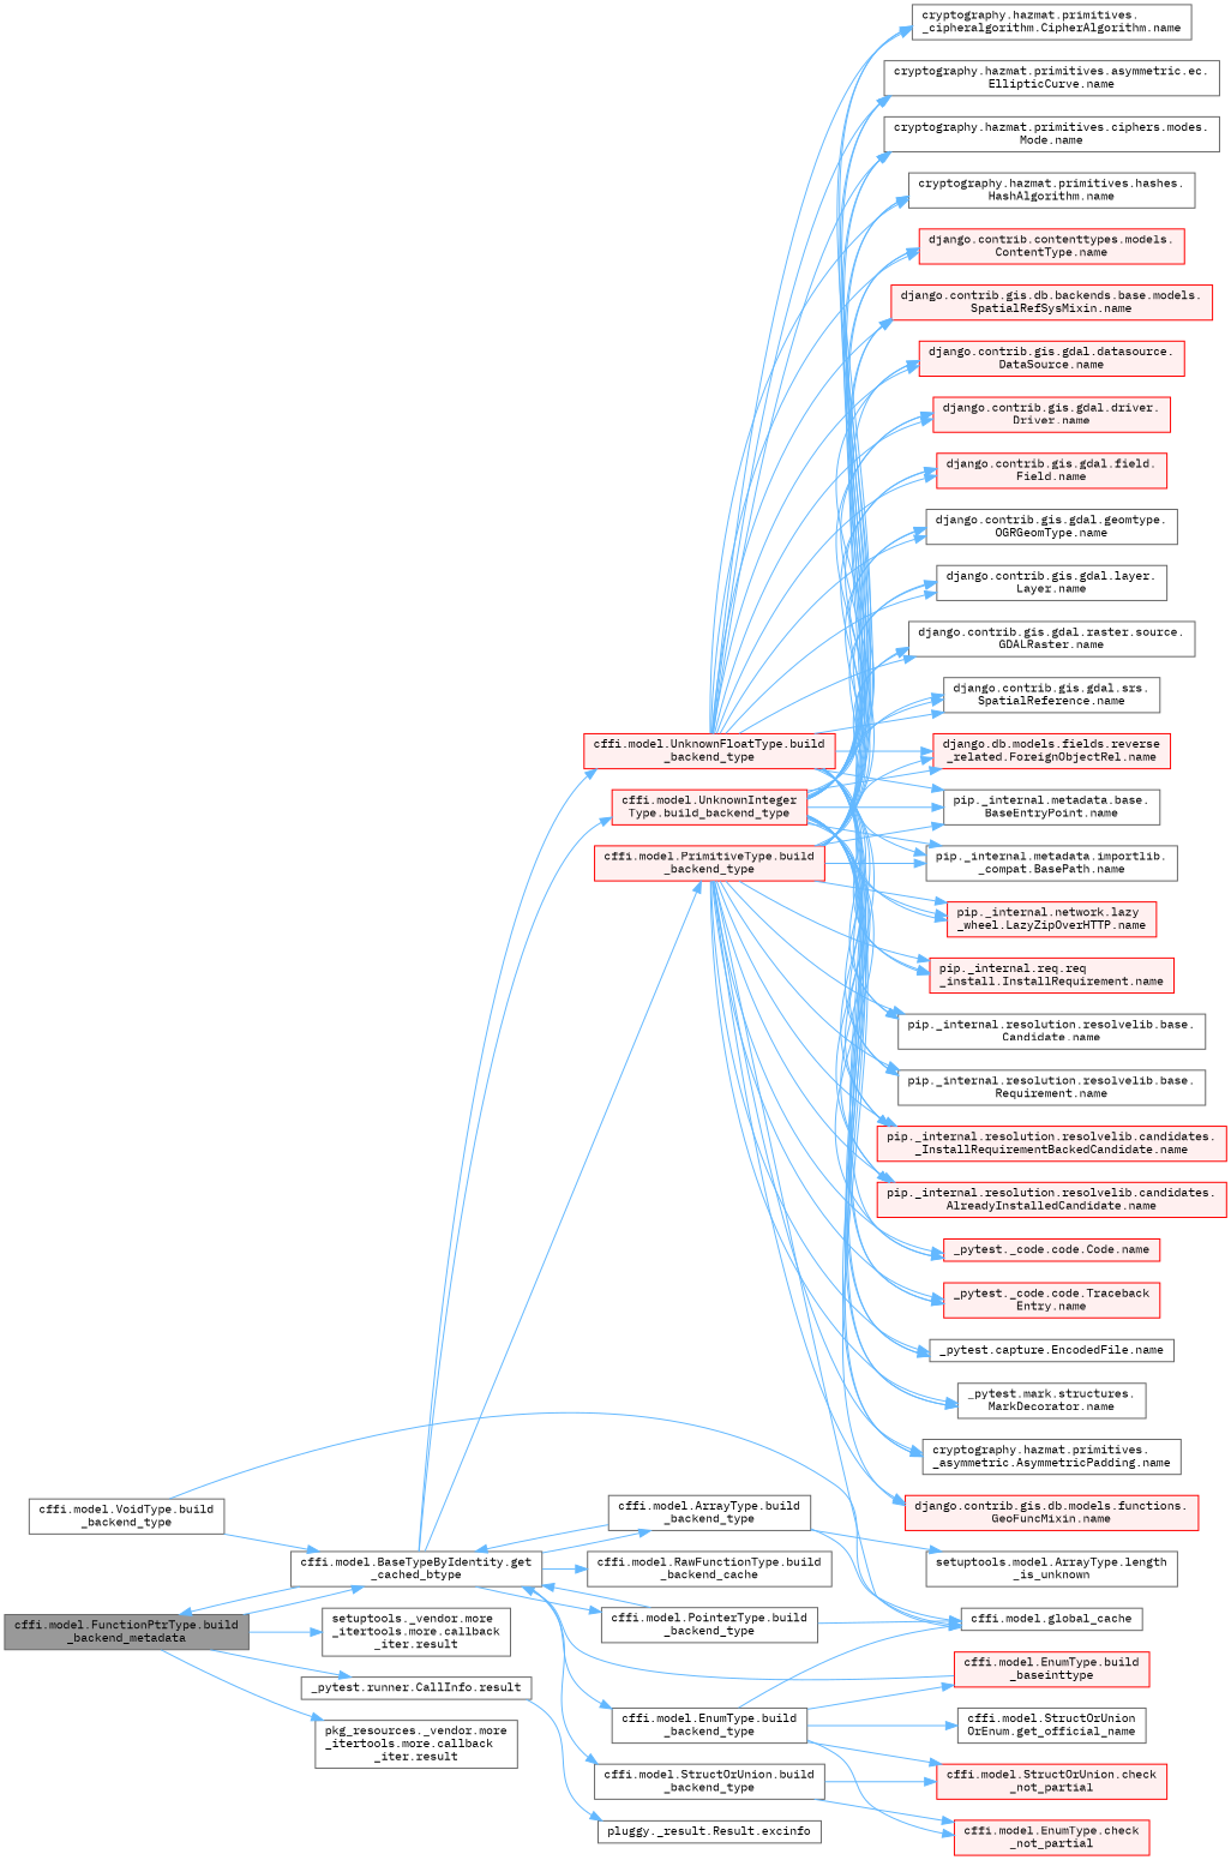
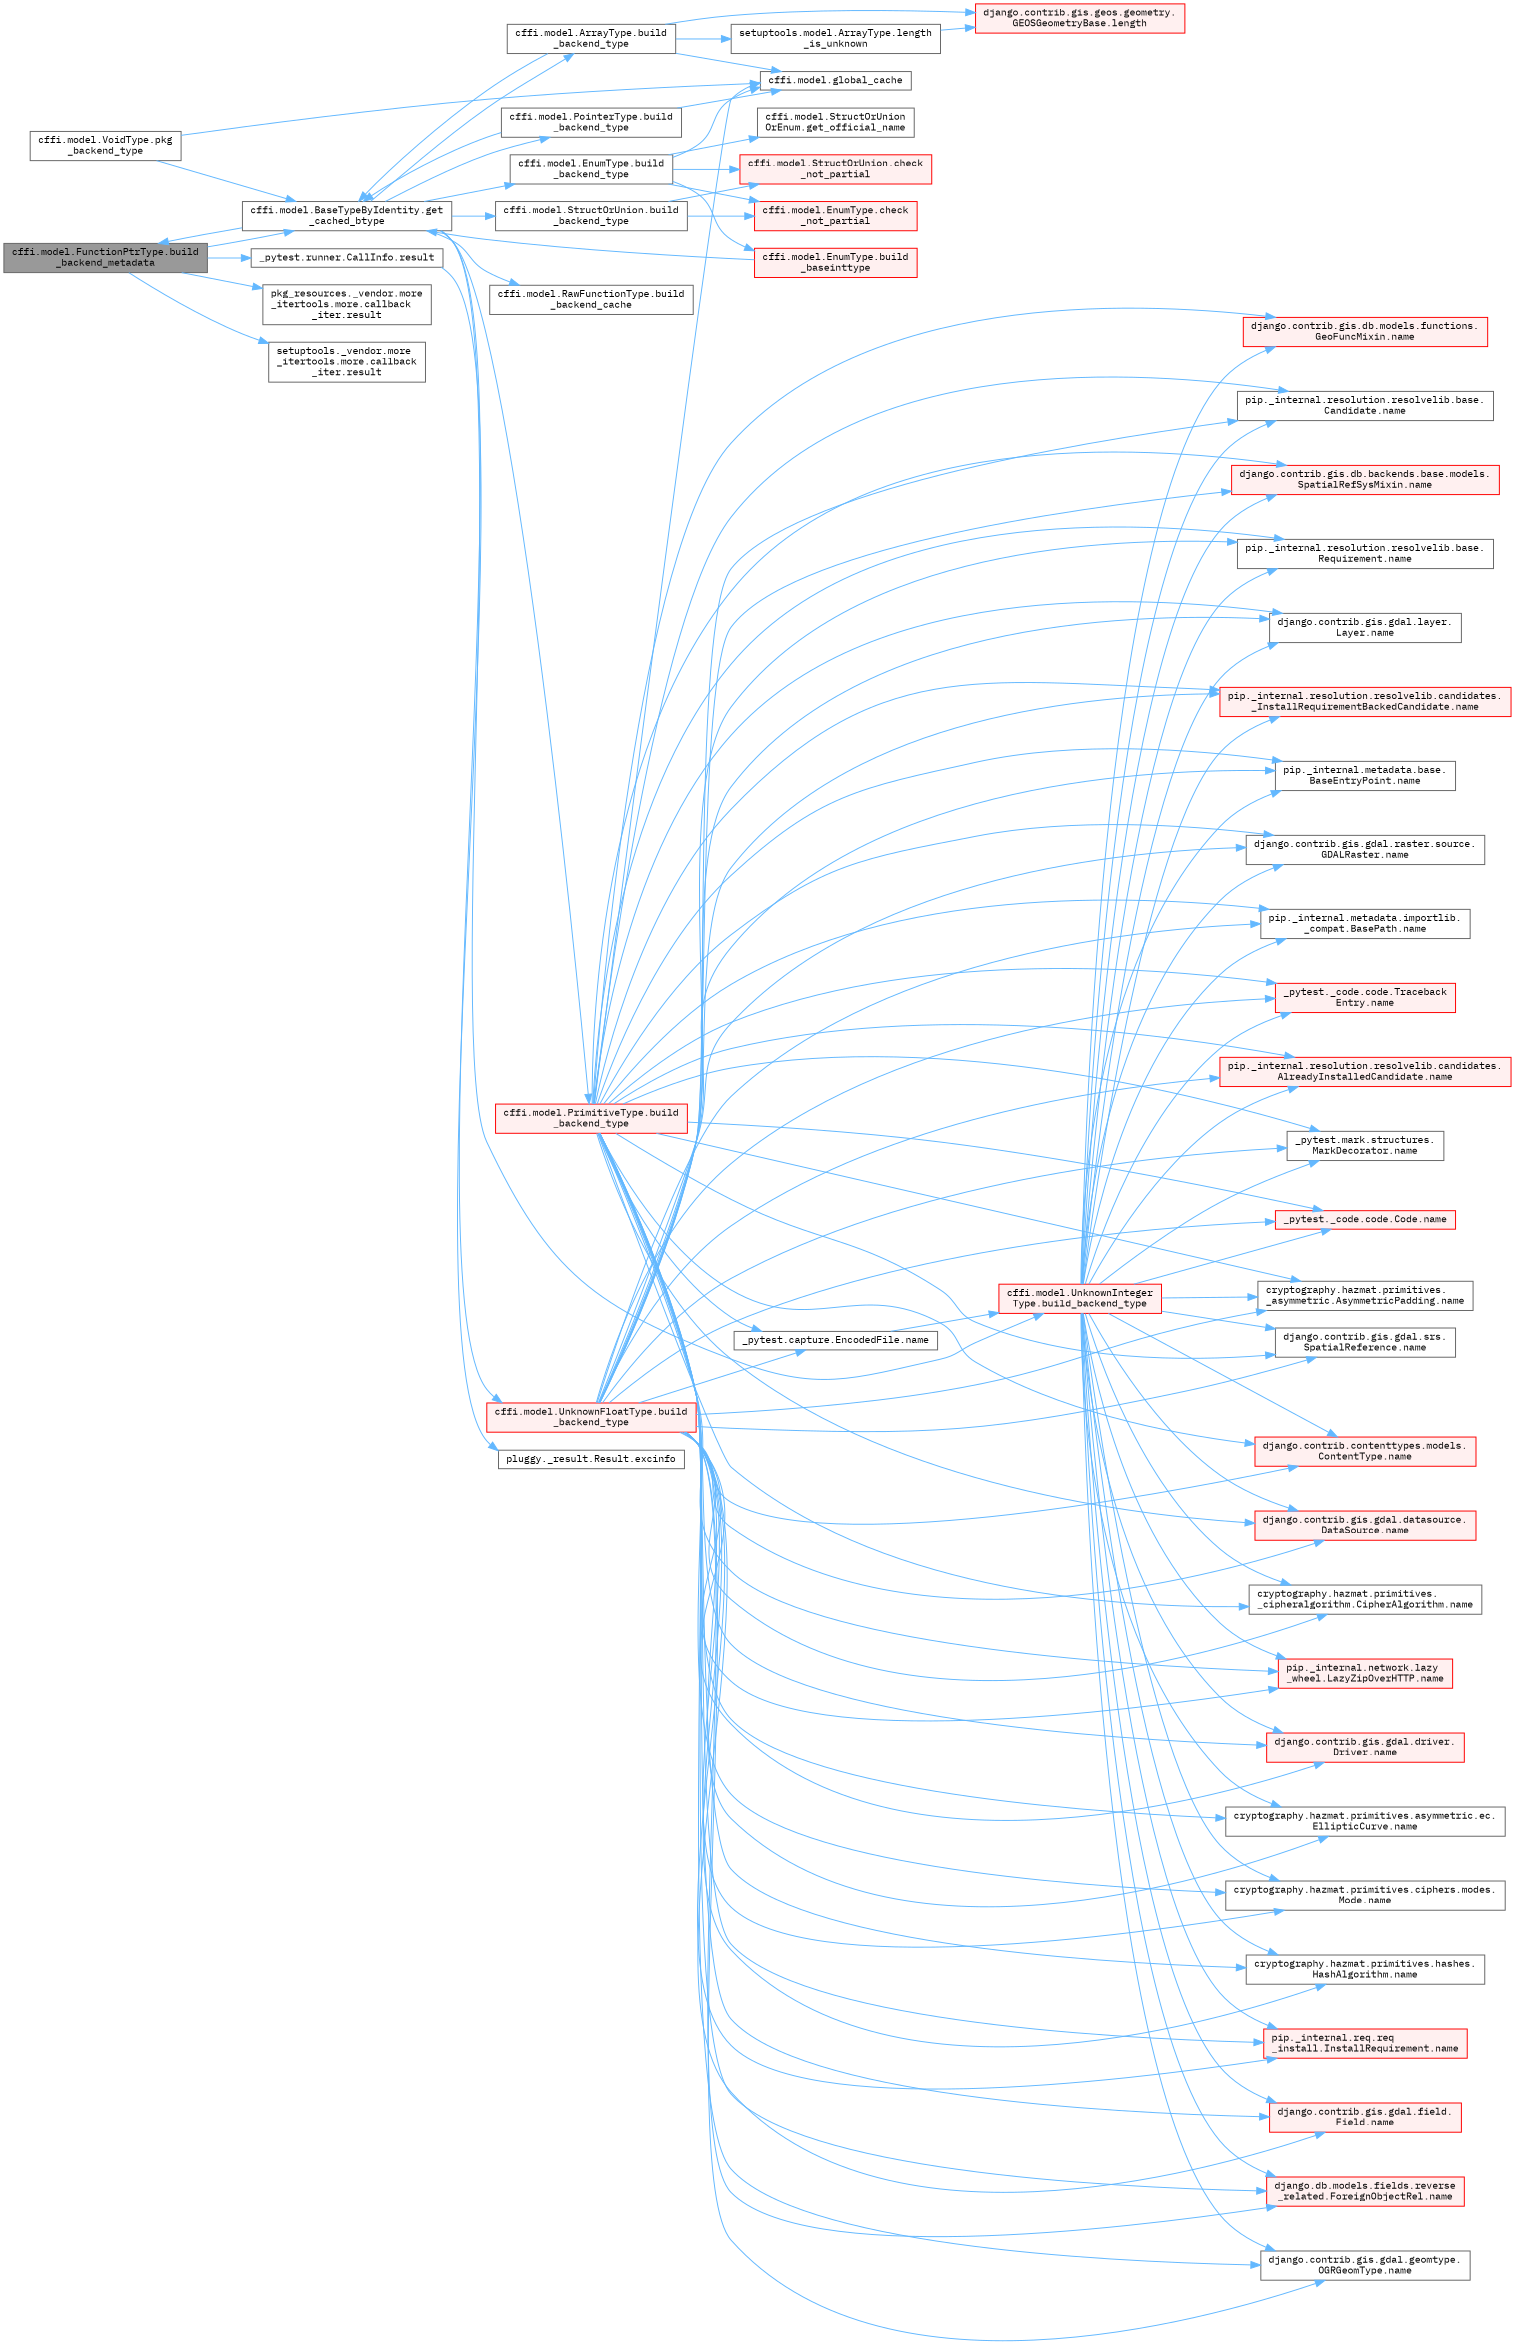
  digraph {
    fontname="IBM Plex Mono"
    rankdir=LR
    node [color=grey40 fillcolor=white fontname="IBM Plex Mono" fontsize=10 shape=box style=filled]
    edge [color=steelblue1 fontname="IBM Plex Mono" fontsize=10 labelfontname=Helvetica labelfontsize=10 style=solid]
    n1 [color=gray40 fillcolor=grey60 fontcolor=black height=0.2 label="cffi.model.FunctionPtrType.build\l_backend_metadata" width=0.4]
    n2 [height=0.2 label="cffi.model.BaseTypeByIdentity.get\l_cached_btype" width=0.4]
    n3 [height=0.2 label="_pytest.runner.CallInfo.result" width=0.4]
    n4 [height=0.2 label="pkg_resources._vendor.more\l_itertools.more.callback\l_iter.result" width=0.4]
    n5 [height=0.2 label="setuptools._vendor.more\l_itertools.more.callback\l_iter.result" width=0.4]
    n6 [height=0.2 label="cffi.model.ArrayType.build\l_backend_type" width=0.4]
    n7 [height=0.2 label="cffi.model.EnumType.build\l_backend_type" width=0.4]
    n8 [height=0.2 label="cffi.model.PointerType.build\l_backend_type" width=0.4]
    n9 [color=red fillcolor="#FFF0F0" height=0.2 label="cffi.model.PrimitiveType.build\l_backend_type" width=0.4]
    n10 [height=0.2 label="cffi.model.RawFunctionType.build\l_backend_cache" width=0.4]
    n11 [height=0.2 label="cffi.model.StructOrUnion.build\l_backend_type" width=0.4]
    n12 [color=red fillcolor="#FFF0F0" height=0.2 label="cffi.model.UnknownFloatType.build\l_backend_type" width=0.4]
    n13 [color=red fillcolor="#FFF0F0" height=0.2 label="cffi.model.UnknownInteger\lType.build_backend_type" width=0.4]
    n14 [height=0.2 label="pluggy._result.Result.excinfo" width=0.4]
    n15 [height=0.2 label="cffi.model.global_cache" width=0.4]
+   n16 [color=red fillcolor="#FFF0F0" height=0.2 label="django.contrib.gis.geos.geometry.\lGEOSGeometryBase.length" width=0.4]
    n17 [height=0.2 label="setuptools.model.ArrayType.length\l_is_unknown" width=0.4]
    n18 [color=red fillcolor="#FFF0F0" height=0.2 label="cffi.model.EnumType.build\l_baseinttype" width=0.4]
    n19 [color=red fillcolor="#FFF0F0" height=0.2 label="cffi.model.EnumType.check\l_not_partial" width=0.4]
    n20 [color=red fillcolor="#FFF0F0" height=0.2 label="cffi.model.StructOrUnion.check\l_not_partial" width=0.4]
    n21 [height=0.2 label="cffi.model.StructOrUnion\lOrEnum.get_official_name" width=0.4]
    n22 [color=red fillcolor="#FFF0F0" height=0.2 label="_pytest._code.code.Code.name" width=0.4]
    n23 [color=red fillcolor="#FFF0F0" height=0.2 label="_pytest._code.code.Traceback\lEntry.name" width=0.4]
    n24 [height=0.2 label="_pytest.capture.EncodedFile.name" width=0.4]
    n25 [height=0.2 label="_pytest.mark.structures.\lMarkDecorator.name" width=0.4]
    n26 [height=0.2 label="cryptography.hazmat.primitives.\l_asymmetric.AsymmetricPadding.name" width=0.4]
    n27 [height=0.2 label="cryptography.hazmat.primitives.\l_cipheralgorithm.CipherAlgorithm.name" width=0.4]
    n28 [height=0.2 label="cryptography.hazmat.primitives.asymmetric.ec.\lEllipticCurve.name" width=0.4]
    n29 [height=0.2 label="cryptography.hazmat.primitives.ciphers.modes.\lMode.name" width=0.4]
    n30 [height=0.2 label="cryptography.hazmat.primitives.hashes.\lHashAlgorithm.name" width=0.4]
    n31 [color=red fillcolor="#FFF0F0" height=0.2 label="django.contrib.contenttypes.models.\lContentType.name" width=0.4]
    n32 [color=red fillcolor="#FFF0F0" height=0.2 label="django.contrib.gis.db.backends.base.models.\lSpatialRefSysMixin.name" width=0.4]
    n33 [color=red fillcolor="#FFF0F0" height=0.2 label="django.contrib.gis.db.models.functions.\lGeoFuncMixin.name" width=0.4]
    n34 [color=red fillcolor="#FFF0F0" height=0.2 label="django.contrib.gis.gdal.datasource.\lDataSource.name" width=0.4]
    n35 [color=red fillcolor="#FFF0F0" height=0.2 label="django.contrib.gis.gdal.driver.\lDriver.name" width=0.4]
    n36 [color=red fillcolor="#FFF0F0" height=0.2 label="django.contrib.gis.gdal.field.\lField.name" width=0.4]
    n37 [height=0.2 label="django.contrib.gis.gdal.geomtype.\lOGRGeomType.name" width=0.4]
    n38 [height=0.2 label="django.contrib.gis.gdal.layer.\lLayer.name" width=0.4]
    n39 [height=0.2 label="django.contrib.gis.gdal.raster.source.\lGDALRaster.name" width=0.4]
    n40 [height=0.2 label="django.contrib.gis.gdal.srs.\lSpatialReference.name" width=0.4]
    n41 [color=red fillcolor="#FFF0F0" height=0.2 label="django.db.models.fields.reverse\l_related.ForeignObjectRel.name" width=0.4]
    n42 [height=0.2 label="pip._internal.metadata.base.\lBaseEntryPoint.name" width=0.4]
    n43 [height=0.2 label="pip._internal.metadata.importlib.\l_compat.BasePath.name" width=0.4]
    n44 [color=red fillcolor="#FFF0F0" height=0.2 label="pip._internal.network.lazy\l_wheel.LazyZipOverHTTP.name" width=0.4]
    n45 [color=red fillcolor="#FFF0F0" height=0.2 label="pip._internal.req.req\l_install.InstallRequirement.name" width=0.4]
    n46 [height=0.2 label="pip._internal.resolution.resolvelib.base.\lCandidate.name" width=0.4]
    n47 [height=0.2 label="pip._internal.resolution.resolvelib.base.\lRequirement.name" width=0.4]
    n48 [color=red fillcolor="#FFF0F0" height=0.2 label="pip._internal.resolution.resolvelib.candidates.\l_InstallRequirementBackedCandidate.name" width=0.4]
    n49 [color=red fillcolor="#FFF0F0" height=0.2 label="pip._internal.resolution.resolvelib.candidates.\lAlreadyInstalledCandidate.name" width=0.4]
-   n50 [height=0.2 label="cffi.model.VoidType.build\l_backend_type" width=0.4]
+   n50 [height=0.2 label="cffi.model.VoidType.pkg\l_backend_type" width=0.4]
    n1 -> n2
    n1 -> n3
    n1 -> n4
    n1 -> n5
    n2 -> n1
    n2 -> n6
    n2 -> n7
    n2 -> n8
    n2 -> n9
    n2 -> n10
    n2 -> n11
    n2 -> n12
    n2 -> n13
    n3 -> n14
    n6 -> n2
    n6 -> n15
+   n6 -> n16
    n6 -> n17
    n7 -> n15
    n7 -> n18
    n7 -> n19
    n7 -> n20
    n7 -> n21
    n8 -> n2
    n8 -> n15
    n9 -> n15
    n9 -> n22
    n9 -> n23
    n9 -> n24
    n9 -> n25
    n9 -> n26
    n9 -> n27
    n9 -> n28
    n9 -> n29
    n9 -> n30
    n9 -> n31
    n9 -> n32
    n9 -> n33
    n9 -> n34
    n9 -> n35
    n9 -> n36
    n9 -> n37
    n9 -> n38
    n9 -> n39
    n9 -> n40
    n9 -> n41
    n9 -> n42
    n9 -> n43
    n9 -> n44
    n9 -> n45
    n9 -> n46
    n9 -> n47
    n9 -> n48
    n9 -> n49
    n11 -> n19
    n11 -> n20
    n12 -> n22
    n12 -> n23
    n12 -> n24
    n12 -> n25
    n12 -> n26
    n12 -> n27
    n12 -> n28
    n12 -> n29
    n12 -> n30
    n12 -> n31
    n12 -> n32
    n12 -> n34
    n12 -> n35
    n12 -> n36
    n12 -> n37
    n12 -> n38
    n12 -> n39
    n12 -> n40
    n12 -> n41
    n12 -> n42
    n12 -> n43
    n12 -> n44
    n12 -> n45
    n12 -> n46
    n12 -> n47
    n12 -> n48
    n12 -> n49
    n13 -> n22
    n13 -> n23
-   n13 -> n24
+   n24 -> n13
    n13 -> n25
    n13 -> n26
    n13 -> n27
    n13 -> n28
    n13 -> n29
    n13 -> n30
    n13 -> n31
    n13 -> n32
    n13 -> n33
    n13 -> n34
    n13 -> n35
    n13 -> n36
    n13 -> n37
    n13 -> n38
    n13 -> n39
    n13 -> n40
    n13 -> n41
    n13 -> n42
    n13 -> n43
    n13 -> n44
    n13 -> n45
    n13 -> n46
    n13 -> n47
    n13 -> n48
    n13 -> n49
+   n17 -> n16
    n18 -> n2
    n50 -> n2
    n50 -> n15
  }
